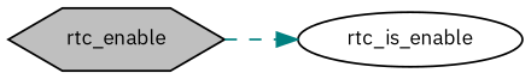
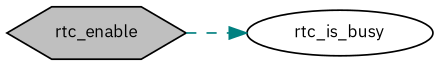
  digraph {
    rankdir=LR
    fontname="IBM Plex Sans"
    node [color=black fontname="IBM Plex Sans" fontsize=10 style=filled]
    n1 [fillcolor=grey75 fontcolor=black height=0.2 label=rtc_enable shape=hexagon width=0.4]
-   n2 [fillcolor=white height=0.2 label=rtc_is_enable shape=ellipse width=0.4]
+   n2 [fillcolor=white height=0.2 label=rtc_is_busy shape=ellipse width=0.4]
    n1 -> n2 [color=teal fontname="IBM Plex Sans" fontsize=10 labelfontname=FreeSans labelfontsize=10 style=dashed]
  }
